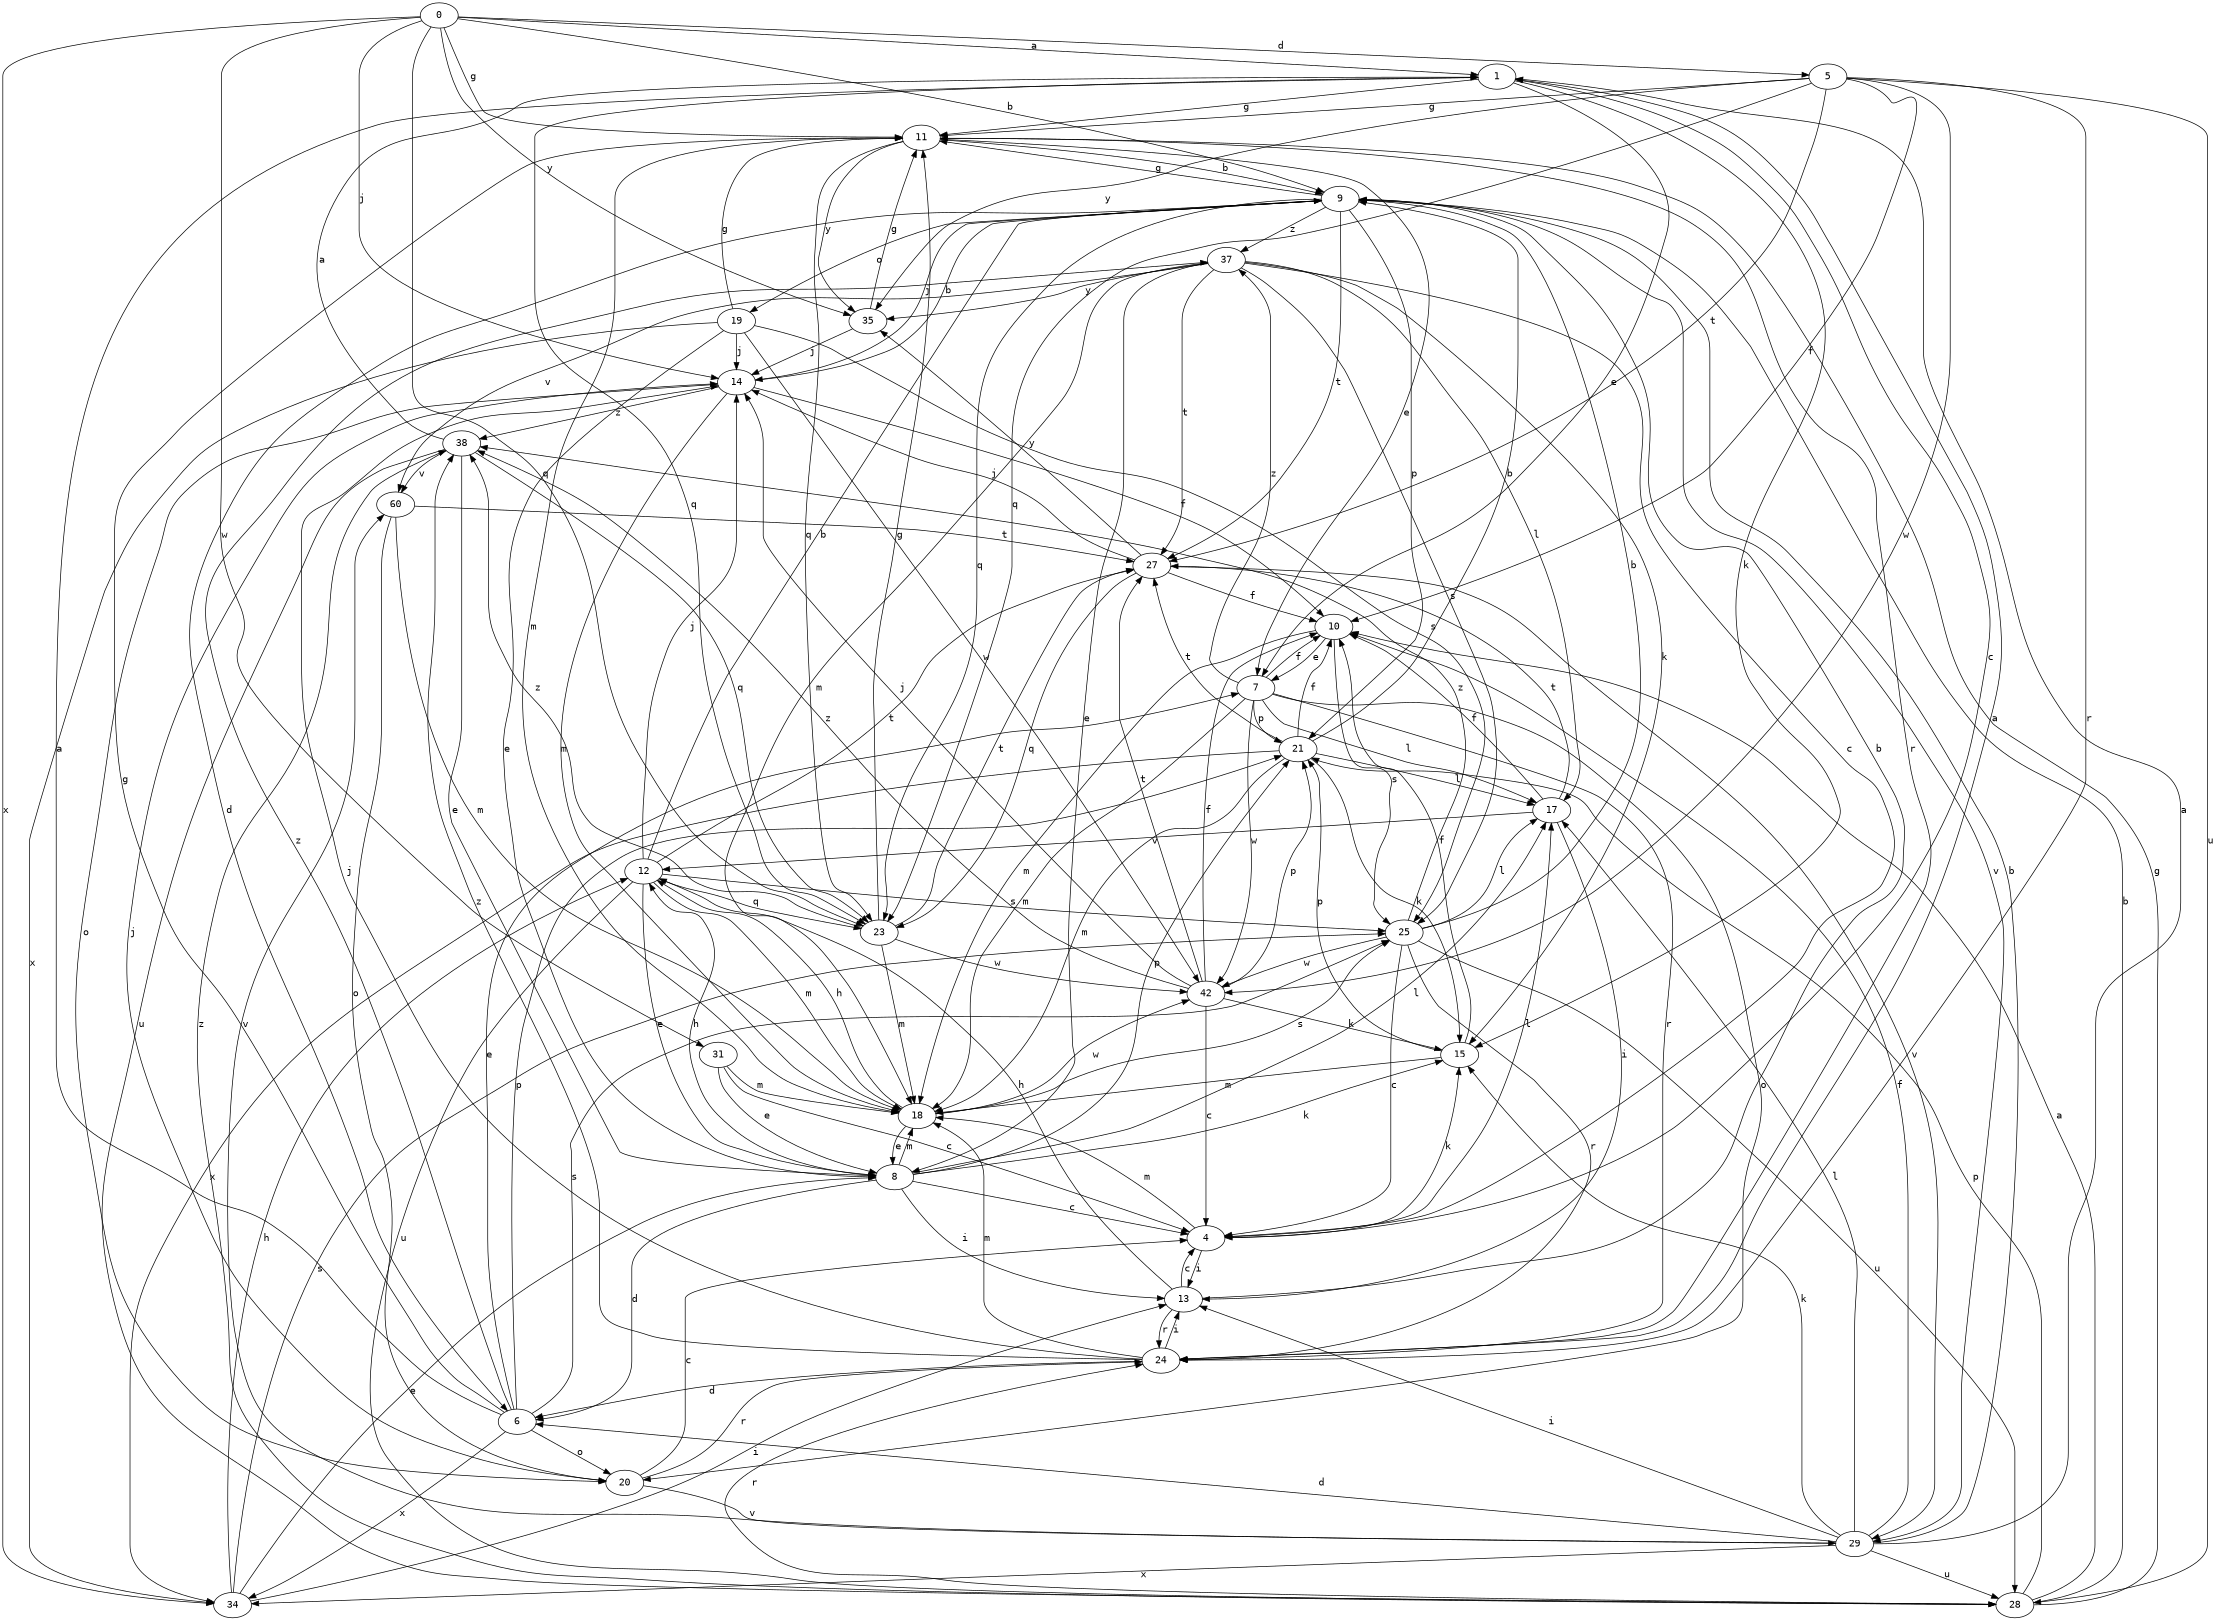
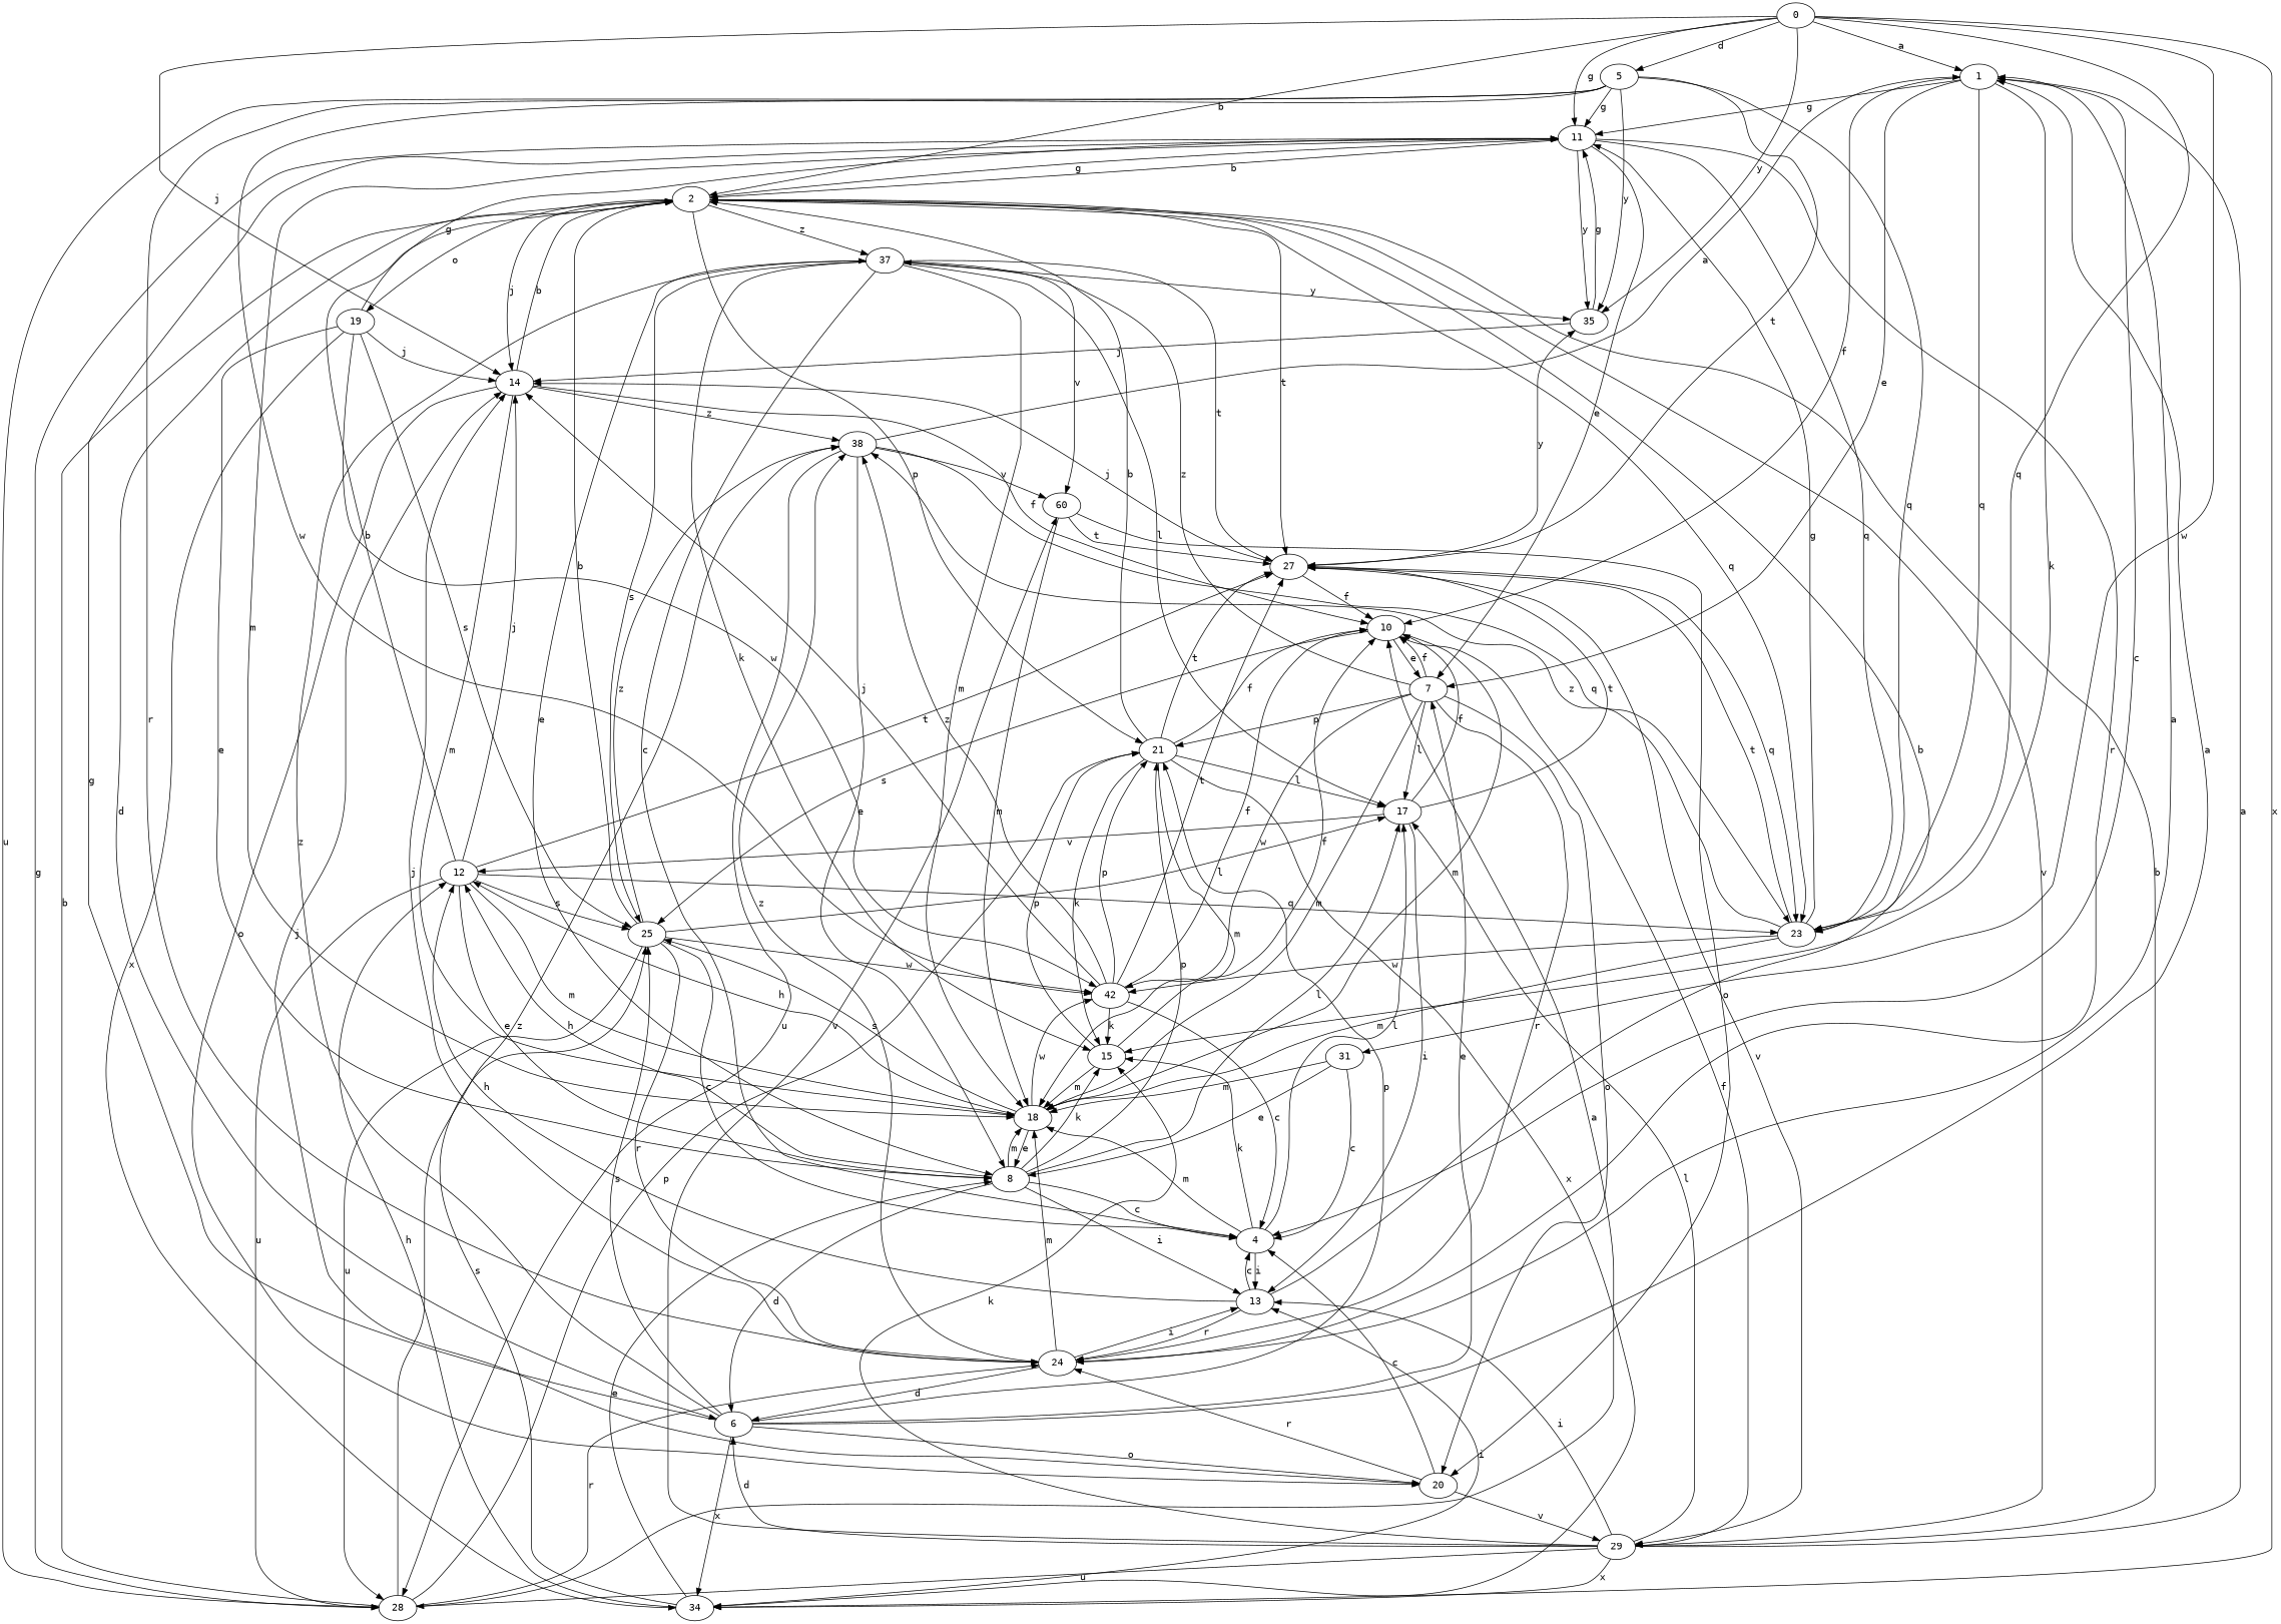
  strict digraph {
    fontname="DejaVu Sans Mono"
    node [fontname="DejaVu Sans Mono"]
    edge [fontname="DejaVu Sans Mono"]
    0
    1
-   2 [label=9]
+   2
    5
    11
    14
    23
    31
    34
    35
    4
    7
    15
    6
    19
    21
    27
    29
    37
    10
    24
    28
    n23 [label=42]
    18
    20
    38
    8
    13
    25
    12
    17
    n32 [label=60]
    0 -> 1 [label=a]
    0 -> 2 [label=b]
    0 -> 5 [label=d]
    0 -> 11 [label=g]
    0 -> 14 [label=j]
    0 -> 23 [label=q]
    0 -> 31 [label=w]
    0 -> 34 [label=x]
    0 -> 35 [label=y]
    1 -> 11 [label=g]
    1 -> 23 [label=q]
    1 -> 4 [label=c]
    1 -> 7 [label=e]
    1 -> 15 [label=k]
    2 -> 11 [label=g]
    2 -> 14 [label=j]
    2 -> 23 [label=q]
    2 -> 6 [label=d]
    2 -> 19 [label=o]
    2 -> 21 [label=p]
    2 -> 27 [label=t]
    2 -> 29 [label=v]
    2 -> 37 [label=z]
    5 -> 11 [label=g]
    5 -> 23 [label=q]
    5 -> 35 [label=y]
    5 -> 27 [label=t]
-   5 -> 10 [label=f]
+   1 -> 10 [label=f]
    5 -> 24 [label=r]
    5 -> 28 [label=u]
    5 -> n23 [label=w]
    11 -> 2 [label=b]
    11 -> 23 [label=q]
    11 -> 35 [label=y]
    11 -> 7 [label=e]
    11 -> 24 [label=r]
    11 -> 18 [label=m]
    14 -> 2 [label=b]
    14 -> 10 [label=f]
    14 -> 18 [label=m]
    14 -> 20 [label=o]
    14 -> 38 [label=z]
    23 -> 11 [label=g]
    23 -> 27 [label=t]
    23 -> n23 [label=w]
    23 -> 18 [label=m]
    23 -> 38 [label=z]
    31 -> 4 [label=c]
    31 -> 18 [label=m]
    31 -> 8 [label=e]
    34 -> 8 [label=e]
    34 -> 13 [label=i]
    34 -> 25 [label=s]
    34 -> 12 [label=h]
    35 -> 11 [label=g]
    35 -> 14 [label=j]
    4 -> 15 [label=k]
    4 -> 18 [label=m]
    4 -> 13 [label=i]
    4 -> 17 [label=l]
    7 -> 21 [label=p]
    7 -> 37 [label=z]
    7 -> 10 [label=f]
    7 -> 24 [label=r]
    7 -> n23 [label=w]
    7 -> 18 [label=m]
    7 -> 20 [label=o]
    7 -> 17 [label=l]
    15 -> 21 [label=p]
    15 -> 10 [label=f]
    15 -> 18 [label=m]
    6 -> 1 [label=a]
    6 -> 11 [label=g]
    6 -> 34 [label=x]
    6 -> 7 [label=e]
    6 -> 21 [label=p]
    6 -> 37 [label=z]
    6 -> 20 [label=o]
    6 -> 25 [label=s]
    19 -> 11 [label=g]
    19 -> 14 [label=j]
    19 -> 34 [label=x]
    19 -> n23 [label=w]
    19 -> 8 [label=e]
    19 -> 25 [label=s]
    21 -> 2 [label=b]
    21 -> 34 [label=x]
    21 -> 15 [label=k]
    21 -> 27 [label=t]
    21 -> 10 [label=f]
    21 -> 18 [label=m]
    21 -> 17 [label=l]
    27 -> 14 [label=j]
    27 -> 23 [label=q]
    27 -> 35 [label=y]
    27 -> 29 [label=v]
    27 -> 10 [label=f]
    29 -> 1 [label=a]
    29 -> 2 [label=b]
    29 -> 34 [label=x]
    29 -> 15 [label=k]
    29 -> 6 [label=d]
    29 -> 10 [label=f]
    29 -> 28 [label=u]
    29 -> 13 [label=i]
    29 -> 17 [label=l]
    29 -> n32 [label=v]
    37 -> 35 [label=y]
    37 -> 4 [label=c]
    37 -> 15 [label=k]
    37 -> 27 [label=t]
    37 -> 18 [label=m]
    37 -> 8 [label=e]
    37 -> 25 [label=s]
    37 -> 17 [label=l]
    37 -> n32 [label=v]
    10 -> 7 [label=e]
    10 -> 18 [label=m]
    10 -> 25 [label=s]
    24 -> 1 [label=a]
    24 -> 14 [label=j]
    24 -> 6 [label=d]
    24 -> 18 [label=m]
    24 -> 38 [label=z]
    24 -> 13 [label=i]
    28 -> 2 [label=b]
    28 -> 11 [label=g]
    28 -> 21 [label=p]
    28 -> 10 [label=a]
    28 -> 24 [label=r]
    28 -> 38 [label=z]
    n23 -> 14 [label=j]
    n23 -> 4 [label=c]
    n23 -> 15 [label=k]
    n23 -> 21 [label=p]
    n23 -> 27 [label=t]
    n23 -> 10 [label=f]
    n23 -> 38 [label=z]
    18 -> n23 [label=w]
    18 -> 8 [label=e]
    18 -> 25 [label=s]
    18 -> 12 [label=h]
    20 -> 14 [label=j]
    20 -> 4 [label=c]
    20 -> 29 [label=v]
    20 -> 24 [label=r]
    38 -> 1 [label=a]
    38 -> 23 [label=q]
    38 -> 28 [label=u]
    38 -> 8 [label=e]
    38 -> n32 [label=v]
    8 -> 4 [label=c]
    8 -> 15 [label=k]
    8 -> 6 [label=d]
    8 -> 21 [label=p]
    8 -> 18 [label=m]
    8 -> 13 [label=i]
    8 -> 12 [label=h]
    8 -> 17 [label=l]
    13 -> 2 [label=b]
    13 -> 4 [label=c]
    13 -> 24 [label=r]
    13 -> 12 [label=h]
    25 -> 2 [label=b]
    25 -> 4 [label=c]
    25 -> 24 [label=r]
    25 -> 28 [label=u]
    25 -> n23 [label=w]
    25 -> 38 [label=z]
    25 -> 17 [label=l]
    12 -> 2 [label=b]
    12 -> 14 [label=j]
    12 -> 23 [label=q]
    12 -> 27 [label=t]
    12 -> 28 [label=u]
    12 -> 18 [label=m]
    12 -> 8 [label=e]
    12 -> 25 [label=s]
    17 -> 27 [label=t]
    17 -> 10 [label=f]
    17 -> 13 [label=i]
    17 -> 12 [label=v]
    n32 -> 27 [label=t]
    n32 -> 18 [label=m]
    n32 -> 20 [label=o]
  }
